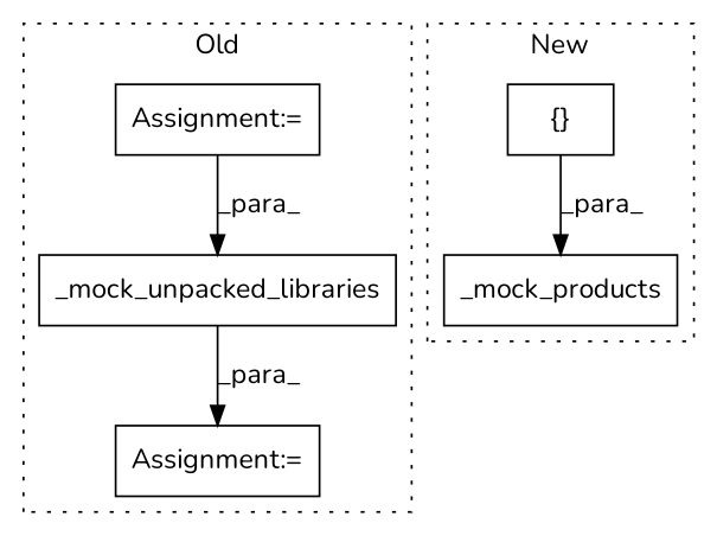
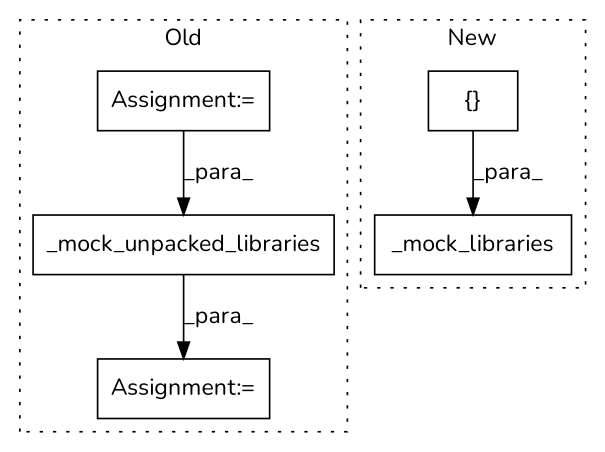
  digraph {
    fontname=Nunito
    node [a=32 l=1 shape=box fontname=Nunito]
    edge [fontname=Nunito]
    n1 [l="25,1" label=_mock_unpacked_libraries s="14116,14180"]
    n2 [a=7 label="Assignment:=" s=14110]
    n3 [a=7 label="Assignment:=" s=14026]
-   n4 [l="15,1" label=_mock_products s="12699,12756"]
+   n4 [l="15,1" label=_mock_libraries s="12699,12756"]
    n5 [a=4 l=2 label="{}" s=12739]
    subgraph cluster_1 {
      label=Old
      style=dotted
      n1
      n2
      n3
    }
    subgraph cluster_2 {
      label=New
      style=dotted
      n4
      n5
    }
    n1 -> n2 [label=_para_]
    n3 -> n1 [label=_para_]
    n5 -> n4 [label=_para_]
  }
